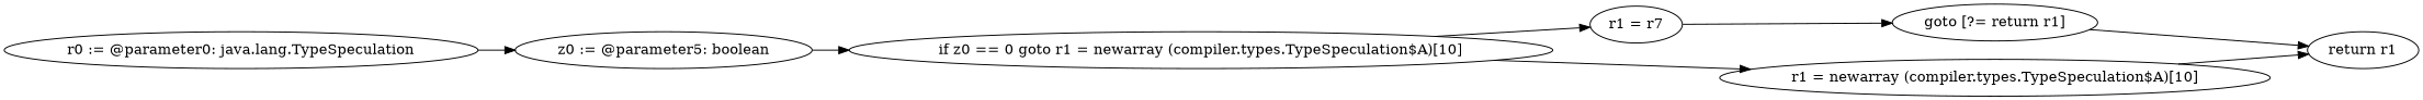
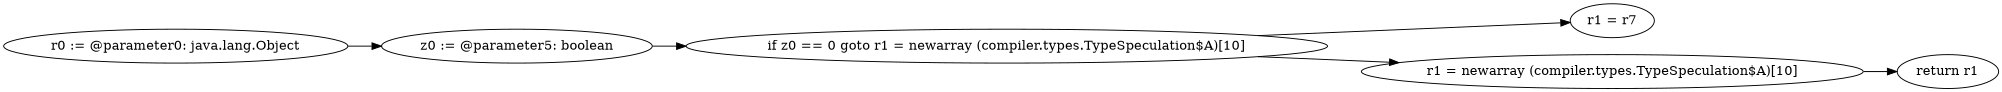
  digraph {
    rankdir=LR
    n1 [label="z0 := @parameter5: boolean"]
-   "r0 := @parameter0: java.lang.Object" [label="r0 := @parameter0: java.lang.TypeSpeculation"]
+   "r0 := @parameter0: java.lang.Object"
    "if z0 == 0 goto r1 = newarray (compiler.types.TypeSpeculation$A)[10]"
    n4 [label="r1 = r7"]
    "r1 = newarray (compiler.types.TypeSpeculation$A)[10]"
-   "goto [?= return r1]"
    "return r1"
    n1 -> "if z0 == 0 goto r1 = newarray (compiler.types.TypeSpeculation$A)[10]"
    "r0 := @parameter0: java.lang.Object" -> n1
    "if z0 == 0 goto r1 = newarray (compiler.types.TypeSpeculation$A)[10]" -> n4
    "if z0 == 0 goto r1 = newarray (compiler.types.TypeSpeculation$A)[10]" -> "r1 = newarray (compiler.types.TypeSpeculation$A)[10]"
-   n4 -> "goto [?= return r1]"
    "r1 = newarray (compiler.types.TypeSpeculation$A)[10]" -> "return r1"
-   "goto [?= return r1]" -> "return r1"
  }
